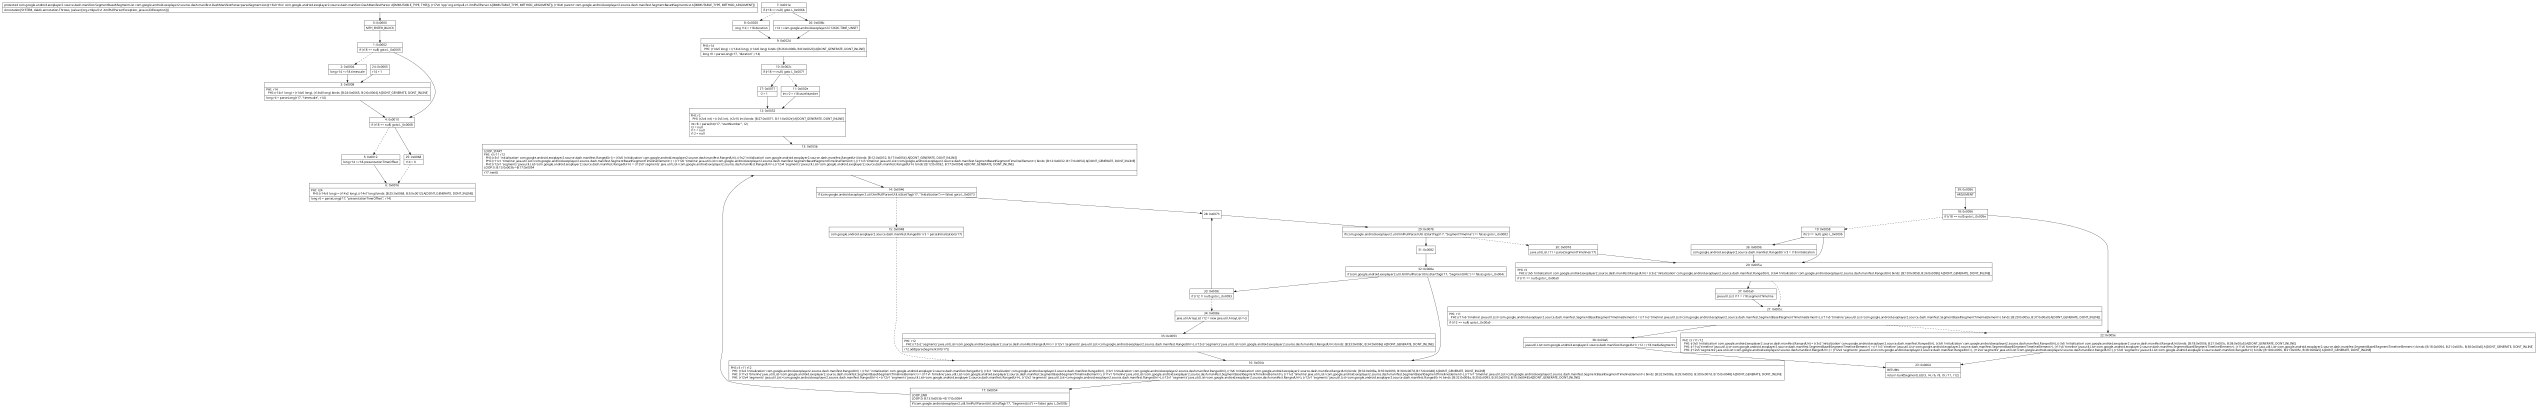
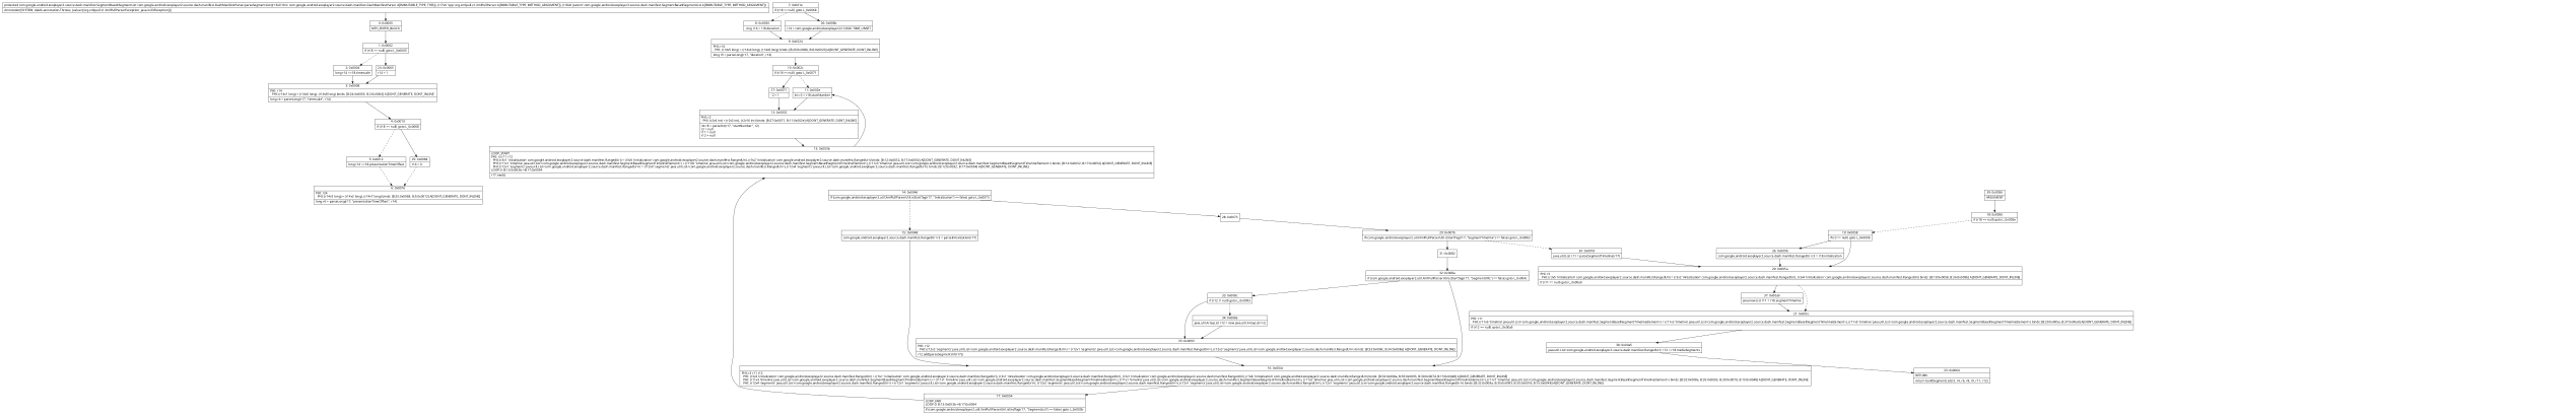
  digraph {
    fontname="Noto Sans"
    node [fontname="Noto Sans" shape=record]
    edge [fontname="Noto Sans"]
    n1 [label="{0\:\ 0x0000|MTH_ENTER_BLOCK\l}"]
    n2 [label="{1\:\ 0x0002|if (r18 == null) goto L_0x0065\l}"]
    n3 [label="{2\:\ 0x0004|long r14 = r18.timescale\l}"]
    n4 [label="{24\:\ 0x0065|r14 = 1\l}"]
    n5 [label="{3\:\ 0x0008|PHI: r14 \l  PHI: (r14v1 long) = (r14v0 long), (r14v8 long) binds: [B:24:0x0065, B:2:0x0004] A[DONT_GENERATE, DONT_INLINE]\l|long r4 = parseLong(r17, \"timescale\", r14)\l}"]
    n6 [label="{4\:\ 0x0010|if (r18 == null) goto L_0x0068\l}"]
    n7 [label="{5\:\ 0x0012|long r14 = r18.presentationTimeOffset\l}"]
    n8 [label="{25\:\ 0x0068|r14 = 0\l}"]
    n9 [label="{6\:\ 0x0016|PHI: r24 \l  PHI: (r14v3 long) = (r14v2 long), (r14v7 long) binds: [B:25:0x0068, B:5:0x0012] A[DONT_GENERATE, DONT_INLINE]\l|long r6 = parseLong(r17, \"presentationTimeOffset\", r14)\l}"]
    n10 [label="{7\:\ 0x001e|if (r18 == null) goto L_0x006b\l}"]
    n11 [label="{8\:\ 0x0020|long r14 = r18.duration\l}"]
    n12 [label="{26\:\ 0x006b|r14 = com.google.android.exoplayer2.C1260C.TIME_UNSET\l}"]
    n13 [label="{9\:\ 0x0024|PHI: r14 \l  PHI: (r14v5 long) = (r14v4 long), (r14v6 long) binds: [B:26:0x006b, B:8:0x0020] A[DONT_GENERATE, DONT_INLINE]\l|long r9 = parseLong(r17, \"duration\", r14)\l}"]
    n14 [label="{10\:\ 0x002c|if (r18 == null) goto L_0x0071\l}"]
    n15 [label="{11\:\ 0x002e|int r2 = r18.startNumber\l}"]
    n16 [label="{27\:\ 0x0071|r2 = 1\l}"]
    n17 [label="{12\:\ 0x0032|PHI: r2 \l  PHI: (r2v4 int) = (r2v3 int), (r2v16 int) binds: [B:27:0x0071, B:11:0x002e] A[DONT_GENERATE, DONT_INLINE]\l|int r8 = parseInt(r17, \"startNumber\", r2)\lr3 = null\lr11 = null\lr12 = null\l}"]
    n18 [label="{13\:\ 0x003b|LOOP_START\lPHI: r3 r11 r12 \l  PHI: (r3v1 'initialization' com.google.android.exoplayer2.source.dash.manifest.RangedUri) = (r3v0 'initialization' com.google.android.exoplayer2.source.dash.manifest.RangedUri), (r3v2 'initialization' com.google.android.exoplayer2.source.dash.manifest.RangedUri) binds: [B:12:0x0032, B:17:0x0054] A[DONT_GENERATE, DONT_INLINE]\l  PHI: (r11v1 'timeline' java.util.List\<com.google.android.exoplayer2.source.dash.manifest.SegmentBase$SegmentTimelineElement\>) = (r11v0 'timeline' java.util.List\<com.google.android.exoplayer2.source.dash.manifest.SegmentBase$SegmentTimelineElement\>), (r11v3 'timeline' java.util.List\<com.google.android.exoplayer2.source.dash.manifest.SegmentBase$SegmentTimelineElement\>) binds: [B:12:0x0032, B:17:0x0054] A[DONT_GENERATE, DONT_INLINE]\l  PHI: (r12v1 'segments' java.util.List\<com.google.android.exoplayer2.source.dash.manifest.RangedUri\>) = (r12v0 'segments' java.util.List\<com.google.android.exoplayer2.source.dash.manifest.RangedUri\>), (r12v4 'segments' java.util.List\<com.google.android.exoplayer2.source.dash.manifest.RangedUri\>) binds: [B:12:0x0032, B:17:0x0054] A[DONT_GENERATE, DONT_INLINE]\lLOOP:0: B:13:0x003b\-\>B:17:0x0054\l|r17.next()\l}"]
    n19 [label="{14\:\ 0x0046|if (com.google.android.exoplayer2.util.XmlPullParserUtil.isStartTag(r17, \"Initialization\") == false) goto L_0x0073\l}"]
    n20 [label="{15\:\ 0x0048|com.google.android.exoplayer2.source.dash.manifest.RangedUri r3 = parseInitialization(r17)\l}"]
    n21 [label="{28\:\ 0x0073}"]
    n22 [label="{16\:\ 0x004c|PHI: r3 r11 r12 \l  PHI: (r3v2 'initialization' com.google.android.exoplayer2.source.dash.manifest.RangedUri) = (r3v1 'initialization' com.google.android.exoplayer2.source.dash.manifest.RangedUri), (r3v1 'initialization' com.google.android.exoplayer2.source.dash.manifest.RangedUri), (r3v1 'initialization' com.google.android.exoplayer2.source.dash.manifest.RangedUri), (r3v6 'initialization' com.google.android.exoplayer2.source.dash.manifest.RangedUri) binds: [B:32:0x008a, B:35:0x0093, B:30:0x007d, B:15:0x0048] A[DONT_GENERATE, DONT_INLINE]\l  PHI: (r11v3 'timeline' java.util.List\<com.google.android.exoplayer2.source.dash.manifest.SegmentBase$SegmentTimelineElement\>) = (r11v1 'timeline' java.util.List\<com.google.android.exoplayer2.source.dash.manifest.SegmentBase$SegmentTimelineElement\>), (r11v1 'timeline' java.util.List\<com.google.android.exoplayer2.source.dash.manifest.SegmentBase$SegmentTimelineElement\>), (r11v2 'timeline' java.util.List\<com.google.android.exoplayer2.source.dash.manifest.SegmentBase$SegmentTimelineElement\>), (r11v1 'timeline' java.util.List\<com.google.android.exoplayer2.source.dash.manifest.SegmentBase$SegmentTimelineElement\>) binds: [B:32:0x008a, B:35:0x0093, B:30:0x007d, B:15:0x0048] A[DONT_GENERATE, DONT_INLINE]\l  PHI: (r12v4 'segments' java.util.List\<com.google.android.exoplayer2.source.dash.manifest.RangedUri\>) = (r12v1 'segments' java.util.List\<com.google.android.exoplayer2.source.dash.manifest.RangedUri\>), (r12v2 'segments' java.util.List\<com.google.android.exoplayer2.source.dash.manifest.RangedUri\>), (r12v1 'segments' java.util.List\<com.google.android.exoplayer2.source.dash.manifest.RangedUri\>), (r12v1 'segments' java.util.List\<com.google.android.exoplayer2.source.dash.manifest.RangedUri\>) binds: [B:32:0x008a, B:35:0x0093, B:30:0x007d, B:15:0x0048] A[DONT_GENERATE, DONT_INLINE]\l}"]
    n23 [label="{29\:\ 0x007b|if (com.google.android.exoplayer2.util.XmlPullParserUtil.isStartTag(r17, \"SegmentTimeline\") == false) goto L_0x0082\l}"]
    n24 [label="{17\:\ 0x0054|LOOP_END\lLOOP:0: B:13:0x003b\-\>B:17:0x0054\l|if (com.google.android.exoplayer2.util.XmlPullParserUtil.isEndTag(r17, \"SegmentList\") == false) goto L_0x003b\l}"]
    n25 [label="{39\:\ 0x0056|ARGUMENT\l}"]
    n26 [label="{18\:\ 0x0056|if (r18 == null) goto L_0x005e\l}"]
    n27 [label="{19\:\ 0x0058|if (r3 == null) goto L_0x009b\l}"]
-   n28 [label="{22\:\ 0x005e|PHI: r3 r11 r12 \l  PHI: (r3v3 'initialization' com.google.android.exoplayer2.source.dash.manifest.RangedUri) = (r3v2 'initialization' com.google.android.exoplayer2.source.dash.manifest.RangedUri), (r3v5 'initialization' com.google.android.exoplayer2.source.dash.manifest.RangedUri), (r3v5 'initialization' com.google.android.exoplayer2.source.dash.manifest.RangedUri) binds: [B:18:0x0056, B:21:0x005c, B:38:0x00a5] A[DONT_GENERATE, DONT_INLINE]\l  PHI: (r11v4 'timeline' java.util.List\<com.google.android.exoplayer2.source.dash.manifest.SegmentBase$SegmentTimelineElement\>) = (r11v3 'timeline' java.util.List\<com.google.android.exoplayer2.source.dash.manifest.SegmentBase$SegmentTimelineElement\>), (r11v6 'timeline' java.util.List\<com.google.android.exoplayer2.source.dash.manifest.SegmentBase$SegmentTimelineElement\>), (r11v6 'timeline' java.util.List\<com.google.android.exoplayer2.source.dash.manifest.SegmentBase$SegmentTimelineElement\>) binds: [B:18:0x0056, B:21:0x005c, B:38:0x00a5] A[DONT_GENERATE, DONT_INLINE]\l  PHI: (r12v5 'segments' java.util.List\<com.google.android.exoplayer2.source.dash.manifest.RangedUri\>) = (r12v4 'segments' java.util.List\<com.google.android.exoplayer2.source.dash.manifest.RangedUri\>), (r12v4 'segments' java.util.List\<com.google.android.exoplayer2.source.dash.manifest.RangedUri\>), (r12v6 'segments' java.util.List\<com.google.android.exoplayer2.source.dash.manifest.RangedUri\>) binds: [B:18:0x0056, B:21:0x005c, B:38:0x00a5] A[DONT_GENERATE, DONT_INLINE]\l}"]
    n29 [label="{20\:\ 0x005a|PHI: r3 \l  PHI: (r3v5 'initialization' com.google.android.exoplayer2.source.dash.manifest.RangedUri) = (r3v2 'initialization' com.google.android.exoplayer2.source.dash.manifest.RangedUri), (r3v4 'initialization' com.google.android.exoplayer2.source.dash.manifest.RangedUri) binds: [B:19:0x0058, B:36:0x009b] A[DONT_GENERATE, DONT_INLINE]\l|if (r11 == null) goto L_0x00a0\l}"]
    n30 [label="{36\:\ 0x009b|com.google.android.exoplayer2.source.dash.manifest.RangedUri r3 = r18.initialization\l}"]
    n31 [label="{23\:\ 0x0064|RETURN\l|return buildSegmentList(r3, r4, r6, r8, r9, r11, r12)\l}"]
    n32 [label="{21\:\ 0x005c|PHI: r11 \l  PHI: (r11v6 'timeline' java.util.List\<com.google.android.exoplayer2.source.dash.manifest.SegmentBase$SegmentTimelineElement\>) = (r11v3 'timeline' java.util.List\<com.google.android.exoplayer2.source.dash.manifest.SegmentBase$SegmentTimelineElement\>), (r11v5 'timeline' java.util.List\<com.google.android.exoplayer2.source.dash.manifest.SegmentBase$SegmentTimelineElement\>) binds: [B:20:0x005a, B:37:0x00a0] A[DONT_GENERATE, DONT_INLINE]\l|if (r12 == null) goto L_0x00a5\l}"]
-   n33 [label="{37\:\ 0x00a0|java.util.List r11 = r18.segmentTimeline\l}"]
+   n33 [label="{37\:\ 0x00a0|java.new.List r11 = r18.segmentTimeline\l}"]
    n34 [label="{38\:\ 0x00a5|java.util.List\<com.google.android.exoplayer2.source.dash.manifest.RangedUri\> r12 = r18.mediaSegments\l}"]
    n35 [label="{30\:\ 0x007d|java.util.List r11 = parseSegmentTimeline(r17)\l}"]
    n36 [label="{31\:\ 0x0082}"]
    n37 [label="{32\:\ 0x008a|if (com.google.android.exoplayer2.util.XmlPullParserUtil.isStartTag(r17, \"SegmentURL\") == false) goto L_0x004c\l}"]
    n38 [label="{33\:\ 0x008c|if (r12 != null) goto L_0x0093\l}"]
    n39 [label="{34\:\ 0x008e|java.util.ArrayList r12 = new java.util.ArrayList\<\>()\l}"]
    n40 [label="{35\:\ 0x0093|PHI: r12 \l  PHI: (r12v2 'segments' java.util.List\<com.google.android.exoplayer2.source.dash.manifest.RangedUri\>) = (r12v1 'segments' java.util.List\<com.google.android.exoplayer2.source.dash.manifest.RangedUri\>), (r12v3 'segments' java.util.List\<com.google.android.exoplayer2.source.dash.manifest.RangedUri\>) binds: [B:33:0x008c, B:34:0x008e] A[DONT_GENERATE, DONT_INLINE]\l|r12.add(parseSegmentUrl(r17))\l}"]
    n41 [label="{protected com.google.android.exoplayer2.source.dash.manifest.SegmentBase$SegmentList com.google.android.exoplayer2.source.dash.manifest.DashManifestParser.parseSegmentList((r16v0 'this' com.google.android.exoplayer2.source.dash.manifest.DashManifestParser A[IMMUTABLE_TYPE, THIS]), (r17v0 'xpp' org.xmlpull.v1.XmlPullParser A[IMMUTABLE_TYPE, METHOD_ARGUMENT]), (r18v0 'parent' com.google.android.exoplayer2.source.dash.manifest.SegmentBase$SegmentList A[IMMUTABLE_TYPE, METHOD_ARGUMENT]))  | Annotation[SYSTEM, dalvik.annotation.Throws, \{value=[org.xmlpull.v1.XmlPullParserException, java.io.IOException]\}]\l}"]
    n1 -> n2
    n2 -> n3 [style=dashed]
-   n2 -> n6
+   n2 -> n4
    n3 -> n5
    n4 -> n5
    n5 -> n6
    n6 -> n7 [style=dashed]
    n6 -> n8
-   n7 -> n9
+   n7 -> n9 [style=dashed]
    n8 -> n9 [style=dashed]
    n10 -> n11 [style=dashed]
    n10 -> n12
    n11 -> n13
    n12 -> n13
    n13 -> n14
    n14 -> n15 [style=dashed]
    n14 -> n16
    n15 -> n17
    n16 -> n17
    n17 -> n18
-   n18 -> n19
+   n18 -> n15
    n19 -> n20 [style=dashed]
    n19 -> n21
-   n20 -> n22 [style=dashed]
+   n20 -> n22
    n21 -> n23
    n22 -> n24
    n23 -> n35 [style=dashed]
    n23 -> n36
    n24 -> n18
    n25 -> n26
    n26 -> n27 [style=dashed]
-   n26 -> n28
    n27 -> n29 [style=solid]
    n27 -> n30
-   n28 -> n31
    n29 -> n32 [style=dashed]
    n29 -> n33
    n30 -> n29
-   n32 -> n28 [style=dashed]
    n32 -> n34
    n33 -> n32
    n34 -> n31
    n35 -> n29
    n36 -> n37
    n37 -> n22
    n37 -> n38 [style=solid]
    n38 -> n39 [style=dashed]
-   n38 -> n21
+   n38 -> n40
    n39 -> n40
    n40 -> n22
    n41 -> n1
  }
